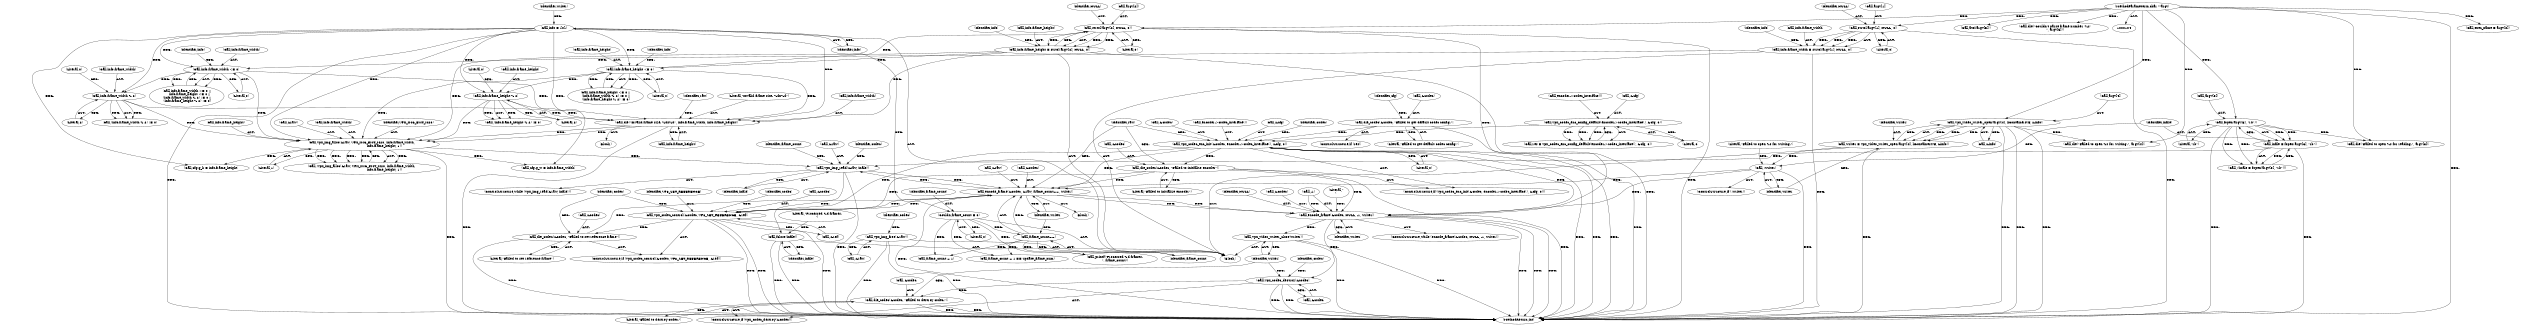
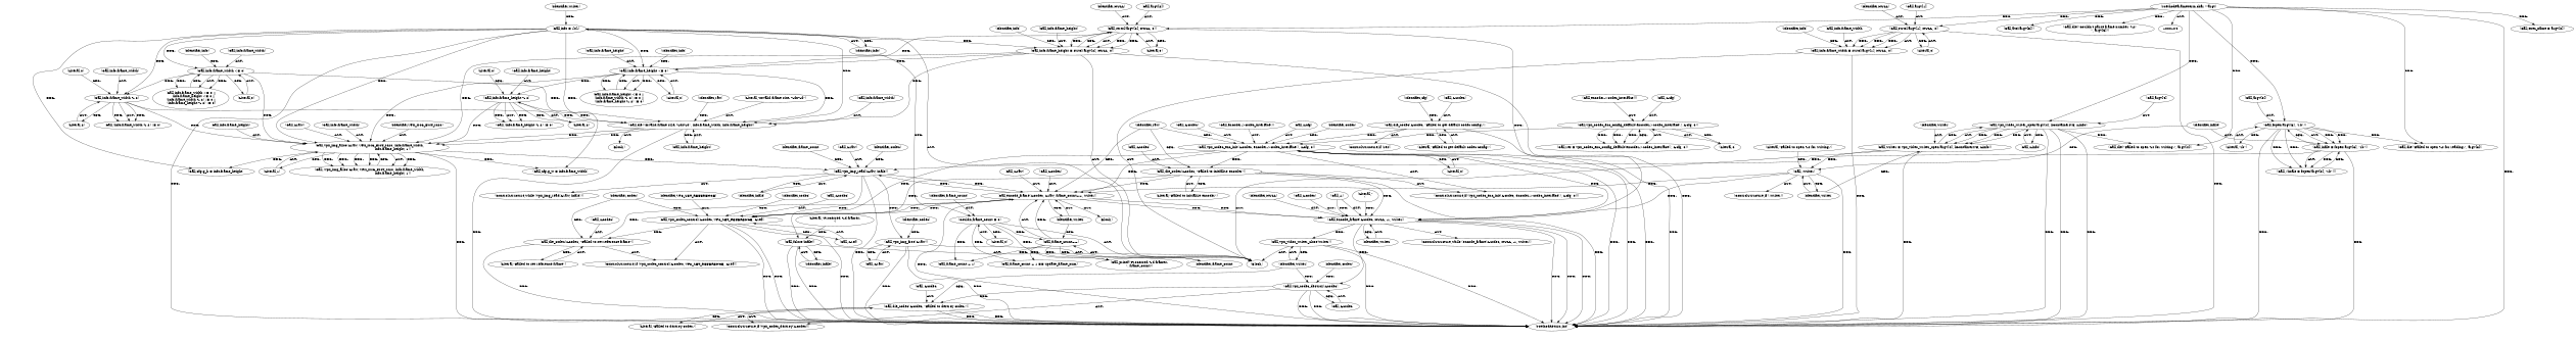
  digraph {
    n1 [label="(Call,vpx_img_read(&raw, infile))"]
    n2 [label="(Call,encode_frame(&codec, &raw, frame_count++, writer))"]
    n3 [label="(Call,fclose(infile))"]
    n4 [label="(Call,vpx_img_free(&raw))"]
    n5 [label="(MethodReturn,int)"]
    n6 [label="(ControlStructure,while (vpx_img_read(&raw, infile)))"]
    n7 [label="(Identifier,infile)"]
    n8 [label="(Call,vpx_codec_control(&codec, VP8_SET_REFERENCE, &ref))"]
    n9 [label="(Call,encode_frame(&codec, NULL, -1, writer))"]
    n10 [label="(Identifier,writer)"]
    n11 [label="(Block,)"]
    n12 [label="(Block,)"]
    n13 [label="(Identifier,infile)"]
    n14 [label="(Call,&raw)"]
    n15 [label="(Call,die_codec(&codec, \"Failed to set reference frame\"))"]
    n16 [label="(Call,&ref)"]
    n17 [label="(ControlStructure,if (vpx_codec_control(&codec, VP8_SET_REFERENCE, &ref)))"]
    n18 [label="(Call,vpx_codec_destroy(&codec))"]
    n19 [label="(Call,vpx_video_writer_close(writer))"]
    n20 [label="(Identifier,writer)"]
    n21 [label="(ControlStructure,while (encode_frame(&codec, NULL, -1, writer)))"]
    n22 [label="(Call,frame_count++)"]
    n23 [label="(Literal,\"Failed to set reference frame\")"]
    n24 [label="(Call,die_codec(&codec, \"Failed to initialize encoder\"))"]
    n25 [label="(Literal,\"Failed to initialize encoder\")"]
    n26 [label="(ControlStructure,if (vpx_codec_enc_init(&codec, encoder->codec_interface(), &cfg, 0)))"]
    n27 [label="(Call,vpx_codec_enc_init(&codec, encoder->codec_interface(), &cfg, 0))"]
    n28 [label="(Literal,0)"]
    n29 [label="(Call,die_codec(&codec, \"Failed to get default codec config.\"))"]
    n30 [label="(Literal,\"Failed to get default codec config.\")"]
    n31 [label="(ControlStructure,if (res))"]
    n32 [label="(Call,vpx_codec_enc_config_default(encoder->codec_interface(), &cfg, 0))"]
    n33 [label="(Literal,0)"]
    n34 [label="(Call,res = vpx_codec_enc_config_default(encoder->codec_interface(), &cfg, 0))"]
    n35 [label="(Call,vpx_img_alloc(&raw, VPX_IMG_FMT_I420, info.frame_width,\n                                             info.frame_height, 1))"]
    n36 [label="(Call,cfg.g_w = info.frame_width)"]
    n37 [label="(Call,cfg.g_h = info.frame_height)"]
    n38 [label="(Call,!vpx_img_alloc(&raw, VPX_IMG_FMT_I420, info.frame_width,\n                                             info.frame_height, 1))"]
    n39 [label="(Literal,1)"]
    n40 [label="(Call,info = {0})"]
    n41 [label="(Call,info.frame_width <= 0)"]
    n42 [label="(Call,die(\"Invalid frame size: %dx%d\", info.frame_width, info.frame_height))"]
    n43 [label="(Call,info.frame_width % 2)"]
    n44 [label="(Call,info.frame_height <= 0)"]
    n45 [label="(Call,info.frame_height % 2)"]
    n46 [label="(Identifier,info)"]
    n47 [label="(Call,info.frame_width <= 0 ||\n      info.frame_height <= 0 ||\n (info.frame_width % 2) != 0 ||\n (info.frame_height % 2) != 0)"]
    n48 [label="(Literal,0)"]
    n49 [label="(Block,)"]
    n50 [label="(Call,info.frame_height)"]
    n51 [label="(Literal,2)"]
    n52 [label="(Call,(info.frame_width % 2) != 0)"]
    n53 [label="(Call,strtol(argv[2], NULL, 0))"]
    n54 [label="(Literal,0)"]
    n55 [label="(Call,info.frame_height <= 0 ||\n (info.frame_width % 2) != 0 ||\n (info.frame_height % 2) != 0)"]
    n56 [label="(Call,(info.frame_height % 2) != 0)"]
    n57 [label="(Literal,2)"]
    n58 [label="(Couldn,frame_count = 0)"]
    n59 [label="(Call,info.frame_width = strtol(argv[1], NULL, 0))"]
    n60 [label="(Call,strtol(argv[1], NULL, 0))"]
    n61 [label="(Literal,0)"]
    n62 [label="(Call,info.frame_height = strtol(argv[2], NULL, 0))"]
    n63 [label="(Literal,0)"]
    n64 [label="(MethodParameterIn,char **argv)"]
    n65 [label="(Call,fopen(argv[3], \"rb\"))"]
    n66 [label="(Call,vpx_video_writer_open(argv[4], kContainerIVF, &info))"]
    n67 [label="(Call,exec_name = argv[0])"]
    n68 [label="(Call,die(\"Failed to open %s for writing.\", argv[4]))"]
    n69 [label="(Call,atoi(argv[5]))"]
    n70 [label="(Call,die(\"Failed to open %s for reading.\", argv[3]))"]
    n71 [label="(Call,die(\"Couldn't parse frame number '%s'\n\", argv[5]))"]
    1000104
    n73 [label="(Call,infile = fopen(argv[3], \"rb\"))"]
    n74 [label="(Call,!(infile = fopen(argv[3], \"rb\")))"]
    n75 [label="(Literal,\"rb\")"]
    n76 [label="(Call,writer = vpx_video_writer_open(argv[4], kContainerIVF, &info))"]
    n77 [label="(Call,&info)"]
    n78 [label="(Call,frame_count + 1 == update_frame_num)"]
    n79 [label="(Call,frame_count + 1)"]
    n80 [label="(Call,printf(\"Processed %d frames.\n\", frame_count))"]
    n81 [label="(Identifier,frame_count)"]
    n82 [label="(Literal,0)"]
    n83 [label="(Call,!writer)"]
    n84 [label="(ControlStructure,if (!writer))"]
    n85 [label="(Identifier,writer)"]
    n86 [label="(Call,die_codec(&codec, \"Failed to destroy codec.\"))"]
    n87 [label="(ControlStructure,if (vpx_codec_destroy(&codec)))"]
    n88 [label="(Call,&codec)"]
    n89 [label="(Identifier,writer)"]
    n90 [label="(Literal,\"Failed to destroy codec.\")"]
    n91 [label="(Call,&codec)"]
    n92 [label="(Call,info.frame_height)"]
    n93 [label="(Identifier,codec)"]
    n94 [label="(Identifier,info)"]
    n95 [label="(Literal,0)"]
    n96 [label="(Identifier,info)"]
    n97 [label="(Identifier,codec)"]
    n98 [label="(Call,&raw)"]
    n99 [label="(Call,&codec)"]
    n100 [label="(Call,info.frame_width)"]
    n101 [label="(Call,info.frame_width)"]
    n102 [label="(Call,argv[4])"]
    n103 [label="(Call,encoder->codec_interface())"]
    n104 [label="(Identifier,raw)"]
    n105 [label="(Identifier,frame_count)"]
    n106 [label="(Call,encoder->codec_interface())"]
    n107 [label="(Call,&cfg)"]
    n108 [label="(Call,info.frame_height)"]
    n109 [label="(Call,&raw)"]
    n110 [label="(Identifier,VP8_SET_REFERENCE)"]
    n111 [label="(Literal,0)"]
    n112 [label="(Identifier,writer)"]
    n113 [label="(Call,&cfg)"]
    n114 [label="(Call,&codec)"]
    n115 [label="(Literal,\"Failed to open %s for writing.\")"]
    n116 [label="(Identifier,codec)"]
    n117 [label="(Call,info.frame_width)"]
    n118 [label="(Identifier,NULL)"]
    n119 [label="(Call,&codec)"]
    n120 [label="(Identifier,info)"]
    n121 [label="(Identifier,raw)"]
    n122 [label="(Identifier,VPX_IMG_FMT_I420)"]
    n123 [label="(Call,&codec)"]
    n124 [label="(Identifier,frame_count)"]
    n125 [label="(Identifier,info)"]
    n126 [label="(Call,&raw)"]
    n127 [label="(Call,info.frame_height)"]
    n128 [label="(Literal,\"\n\")"]
    n129 [label="(Literal,\"Invalid frame size: %dx%d\")"]
    n130 [label="(Identifier,codec)"]
    n131 [label="(Call,&codec)"]
    n132 [label="(Call,info.frame_width)"]
    n133 [label="(Literal,\"Processed %d frames.\n\")"]
    n134 [label="(Identifier,codec)"]
    n135 [label="(Identifier,NULL)"]
    n136 [label="(Identifier,NULL)"]
    n137 [label="(Call,&codec)"]
    n138 [label="(Identifier,infile)"]
    n139 [label="(Call,argv[3])"]
    n140 [label="(Call,info.frame_width)"]
    n141 [label="(Call,argv[1])"]
    n142 [label="(Identifier,cfg)"]
    n143 [label="(Identifier,writer)"]
    n144 [label="(Call,info.frame_height)"]
    n145 [label="(Call,-1)"]
    n146 [label="(Call,argv[2])"]
    n147 [label="(Identifier,codec)"]
    n148 [label="(Call,&codec)"]
    n1 -> n2 [label="DDG: "]
    n1 -> n3 [label="DDG: "]
+   n1 -> n4 [label="DDG: "]
    n1 -> n5 [label="DDG: "]
    n1 -> n6 [label="AST: "]
    n1 -> n7 [label="CFG: "]
    n2 -> n1 [label="DDG: "]
    n2 -> n5 [label="DDG: "]
    n2 -> n8 [label="DDG: "]
    n2 -> n9 [label="DDG: "]
    n2 -> n9 [label="DDG: "]
    n2 -> n10 [label="CFG: "]
    n2 -> n11 [label="AST: "]
    n3 -> n5 [label="DDG: "]
    n3 -> n5 [label="DDG: "]
    n3 -> n12 [label="AST: "]
    n3 -> n13 [label="CFG: "]
    n4 -> n5 [label="DDG: "]
    n4 -> n5 [label="DDG: "]
    n4 -> n12 [label="AST: "]
    n4 -> n14 [label="CFG: "]
    n7 -> n1 [label="AST: "]
    n8 -> n2 [label="DDG: "]
    n8 -> n5 [label="DDG: "]
    n8 -> n5 [label="DDG: "]
    n8 -> n5 [label="DDG: "]
    n8 -> n15 [label="DDG: "]
    n8 -> n16 [label="CFG: "]
    n8 -> n17 [label="AST: "]
    n9 -> n5 [label="DDG: "]
    n9 -> n5 [label="DDG: "]
    n9 -> n5 [label="DDG: "]
    n9 -> n18 [label="DDG: "]
    n9 -> n19 [label="DDG: "]
    n9 -> n20 [label="CFG: "]
    n9 -> n21 [label="AST: "]
    n10 -> n2 [label="AST: "]
    n10 -> n22 [label="CFG: "]
    n13 -> n3 [label="AST: "]
    n14 -> n4 [label="AST: "]
    n15 -> n2 [label="DDG: "]
    n15 -> n5 [label="DDG: "]
    n15 -> n17 [label="AST: "]
    n15 -> n23 [label="CFG: "]
    n16 -> n8 [label="AST: "]
    n18 -> n5 [label="DDG: "]
    n18 -> n5 [label="DDG: "]
    n18 -> n86 [label="DDG: "]
    n18 -> n87 [label="AST: "]
    n18 -> n88 [label="CFG: "]
    n19 -> n5 [label="DDG: "]
    n19 -> n5 [label="DDG: "]
    n19 -> n12 [label="AST: "]
    n19 -> n89 [label="CFG: "]
    n20 -> n9 [label="AST: "]
    n22 -> n2 [label="AST: "]
    n22 -> n2 [label="DDG: "]
    n22 -> n78 [label="DDG: "]
    n22 -> n79 [label="DDG: "]
    n22 -> n80 [label="DDG: "]
    n22 -> n81 [label="CFG: "]
    n23 -> n15 [label="AST: "]
    n24 -> n2 [label="DDG: "]
    n24 -> n5 [label="DDG: "]
    n24 -> n8 [label="DDG: "]
    n24 -> n9 [label="DDG: "]
    n24 -> n25 [label="CFG: "]
    n24 -> n26 [label="AST: "]
    n25 -> n24 [label="AST: "]
    n27 -> n2 [label="DDG: "]
    n27 -> n5 [label="DDG: "]
    n27 -> n5 [label="DDG: "]
    n27 -> n5 [label="DDG: "]
    n27 -> n8 [label="DDG: "]
    n27 -> n9 [label="DDG: "]
    n27 -> n24 [label="DDG: "]
    n27 -> n26 [label="AST: "]
    n27 -> n28 [label="CFG: "]
    n28 -> n27 [label="AST: "]
    n29 -> n5 [label="DDG: "]
    n29 -> n27 [label="DDG: "]
    n29 -> n30 [label="CFG: "]
    n29 -> n31 [label="AST: "]
    n30 -> n29 [label="AST: "]
    n32 -> n27 [label="DDG: "]
    n32 -> n33 [label="CFG: "]
    n32 -> n34 [label="AST: "]
    n32 -> n34 [label="DDG: "]
    n32 -> n34 [label="DDG: "]
    n32 -> n34 [label="DDG: "]
    n33 -> n32 [label="AST: "]
    n34 -> n32 [label="CFG: "]
    n35 -> n1 [label="DDG: "]
    n35 -> n5 [label="DDG: "]
    n35 -> n36 [label="DDG: "]
    n35 -> n37 [label="DDG: "]
    n35 -> n38 [label="AST: "]
    n35 -> n38 [label="DDG: "]
    n35 -> n38 [label="DDG: "]
    n35 -> n38 [label="DDG: "]
    n35 -> n38 [label="DDG: "]
    n35 -> n38 [label="DDG: "]
    n35 -> n39 [label="CFG: "]
    n38 -> n35 [label="CFG: "]
    n39 -> n35 [label="AST: "]
    n40 -> n5 [label="DDG: "]
    n40 -> n12 [label="AST: "]
    n40 -> n35 [label="DDG: "]
    n40 -> n36 [label="DDG: "]
    n40 -> n37 [label="DDG: "]
    n40 -> n41 [label="DDG: "]
    n40 -> n42 [label="DDG: "]
    n40 -> n43 [label="DDG: "]
    n40 -> n44 [label="DDG: "]
-   n40 -> n45 [label="DDG: "]
+   n40 -> n62 [label="DDG: "]
    n40 -> n46 [label="CFG: "]
    n41 -> n35 [label="DDG: "]
    n41 -> n42 [label="DDG: "]
    n41 -> n43 [label="DDG: "]
    n41 -> n47 [label="AST: "]
    n41 -> n47 [label="DDG: "]
    n41 -> n47 [label="DDG: "]
    n41 -> n48 [label="CFG: "]
    n42 -> n5 [label="DDG: "]
    n42 -> n35 [label="DDG: "]
    n42 -> n35 [label="DDG: "]
    n42 -> n49 [label="AST: "]
    n42 -> n50 [label="CFG: "]
    n43 -> n35 [label="DDG: "]
    n43 -> n42 [label="DDG: "]
    n43 -> n51 [label="CFG: "]
    n43 -> n52 [label="AST: "]
    n43 -> n52 [label="DDG: "]
    n43 -> n52 [label="DDG: "]
    n44 -> n35 [label="DDG: "]
    n44 -> n42 [label="DDG: "]
    n44 -> n45 [label="DDG: "]
    n44 -> n53 [label="DDG: "]
    n44 -> n54 [label="CFG: "]
    n44 -> n55 [label="AST: "]
    n44 -> n55 [label="DDG: "]
    n44 -> n55 [label="DDG: "]
    n45 -> n35 [label="DDG: "]
    n45 -> n42 [label="DDG: "]
    n45 -> n56 [label="AST: "]
    n45 -> n56 [label="DDG: "]
    n45 -> n56 [label="DDG: "]
    n45 -> n57 [label="CFG: "]
    n46 -> n40 [label="AST: "]
    n46 -> n58 [label="CFG: "]
    n47 -> n41 [label="CFG: "]
    n48 -> n41 [label="AST: "]
    n50 -> n42 [label="AST: "]
    n51 -> n43 [label="AST: "]
-   n53 -> n5 [label="DDG: "]
    n53 -> n9 [label="DDG: "]
    n53 -> n62 [label="AST: "]
    n53 -> n62 [label="DDG: "]
    n53 -> n62 [label="DDG: "]
    n53 -> n62 [label="DDG: "]
    n53 -> n63 [label="CFG: "]
    n54 -> n44 [label="AST: "]
    n55 -> n44 [label="CFG: "]
    n57 -> n45 [label="AST: "]
    n58 -> n12 [label="AST: "]
    n58 -> n22 [label="DDG: "]
    n58 -> n78 [label="DDG: "]
    n58 -> n79 [label="DDG: "]
    n58 -> n80 [label="DDG: "]
    n58 -> n82 [label="CFG: "]
    n59 -> n5 [label="DDG: "]
    n59 -> n12 [label="AST: "]
-   n59 -> n41 [label="DDG: "]
    n60 -> n5 [label="DDG: "]
    n60 -> n59 [label="AST: "]
    n60 -> n59 [label="DDG: "]
    n60 -> n59 [label="DDG: "]
    n60 -> n59 [label="DDG: "]
    n60 -> n61 [label="CFG: "]
    n61 -> n60 [label="AST: "]
    n62 -> n5 [label="DDG: "]
    n62 -> n12 [label="AST: "]
    n62 -> n35 [label="DDG: "]
    n62 -> n42 [label="DDG: "]
    n62 -> n44 [label="DDG: "]
    n62 -> n53 [label="CFG: "]
    n63 -> n53 [label="AST: "]
    n64 -> n5 [label="DDG: "]
    n64 -> n53 [label="DDG: "]
    n64 -> n60 [label="DDG: "]
    n64 -> n65 [label="DDG: "]
    n64 -> n66 [label="DDG: "]
    n64 -> n67 [label="DDG: "]
    n64 -> n68 [label="DDG: "]
    n64 -> n69 [label="DDG: "]
    n64 -> n70 [label="DDG: "]
    n64 -> n71 [label="DDG: "]
    n64 -> 1000104 [label="AST: "]
    n65 -> n5 [label="DDG: "]
    n65 -> n70 [label="DDG: "]
    n65 -> n73 [label="AST: "]
    n65 -> n73 [label="DDG: "]
    n65 -> n73 [label="DDG: "]
    n65 -> n74 [label="DDG: "]
    n65 -> n74 [label="DDG: "]
    n65 -> n75 [label="CFG: "]
    n66 -> n5 [label="DDG: "]
    n66 -> n5 [label="DDG: "]
    n66 -> n5 [label="DDG: "]
    n66 -> n68 [label="DDG: "]
    n66 -> n76 [label="AST: "]
    n66 -> n76 [label="DDG: "]
    n66 -> n76 [label="DDG: "]
    n66 -> n76 [label="DDG: "]
    n66 -> n77 [label="CFG: "]
    n73 -> n1 [label="DDG: "]
    n73 -> n5 [label="DDG: "]
    n73 -> n65 [label="CFG: "]
    n73 -> n74 [label="AST: "]
    n73 -> n74 [label="DDG: "]
    n74 -> n73 [label="CFG: "]
    n75 -> n65 [label="AST: "]
    n76 -> n5 [label="DDG: "]
    n76 -> n12 [label="AST: "]
    n76 -> n66 [label="CFG: "]
    n76 -> n83 [label="DDG: "]
    n77 -> n66 [label="AST: "]
    n81 -> n22 [label="AST: "]
    n82 -> n58 [label="AST: "]
    n83 -> n2 [label="DDG: "]
    n83 -> n5 [label="DDG: "]
    n83 -> n9 [label="DDG: "]
    n83 -> n84 [label="AST: "]
    n83 -> n85 [label="CFG: "]
    n85 -> n76 [label="CFG: "]
    n85 -> n83 [label="AST: "]
    n86 -> n5 [label="DDG: "]
    n86 -> n5 [label="DDG: "]
    n86 -> n87 [label="AST: "]
    n86 -> n90 [label="CFG: "]
    n88 -> n18 [label="AST: "]
    n89 -> n18 [label="CFG: "]
    n89 -> n19 [label="AST: "]
    n89 -> n86 [label="CFG: "]
    n90 -> n86 [label="AST: "]
    n91 -> n15 [label="AST: "]
    n92 -> n44 [label="AST: "]
    n93 -> n1 [label="CFG: "]
    n94 -> n59 [label="CFG: "]
    n95 -> n43 [label="CFG: "]
    n96 -> n41 [label="CFG: "]
    n97 -> n18 [label="CFG: "]
    n98 -> n35 [label="AST: "]
    n99 -> n8 [label="AST: "]
    n100 -> n35 [label="AST: "]
    n101 -> n42 [label="AST: "]
    n102 -> n66 [label="AST: "]
    n103 -> n32 [label="AST: "]
    n104 -> n2 [label="CFG: "]
    n104 -> n24 [label="CFG: "]
    n104 -> n27 [label="CFG: "]
    n105 -> n1 [label="CFG: "]
    n106 -> n27 [label="AST: "]
    n107 -> n32 [label="AST: "]
    n108 -> n45 [label="AST: "]
    n109 -> n2 [label="AST: "]
    n110 -> n8 [label="AST: "]
    n111 -> n45 [label="CFG: "]
    n112 -> n40 [label="CFG: "]
    n113 -> n27 [label="AST: "]
    n114 -> n24 [label="AST: "]
    n115 -> n83 [label="CFG: "]
    n116 -> n8 [label="CFG: "]
    n117 -> n41 [label="AST: "]
    n118 -> n53 [label="AST: "]
    n119 -> n86 [label="AST: "]
    n120 -> n62 [label="CFG: "]
    n121 -> n42 [label="CFG: "]
    n122 -> n35 [label="AST: "]
    n123 -> n9 [label="AST: "]
    n124 -> n58 [label="AST: "]
    n125 -> n44 [label="CFG: "]
    n126 -> n1 [label="AST: "]
    n127 -> n62 [label="AST: "]
    n128 -> n9 [label="CFG: "]
    n129 -> n42 [label="AST: "]
    n130 -> n27 [label="CFG: "]
    n131 -> n2 [label="AST: "]
    n132 -> n59 [label="AST: "]
    n133 -> n3 [label="CFG: "]
    n134 -> n4 [label="CFG: "]
    n135 -> n60 [label="AST: "]
    n136 -> n9 [label="AST: "]
    n137 -> n29 [label="AST: "]
    n138 -> n73 [label="AST: "]
    n138 -> n83 [label="CFG: "]
    n139 -> n65 [label="AST: "]
    n140 -> n43 [label="AST: "]
    n141 -> n60 [label="AST: "]
    n142 -> n29 [label="CFG: "]
    n143 -> n76 [label="AST: "]
    n144 -> n35 [label="AST: "]
    n145 -> n9 [label="AST: "]
    n145 -> n9 [label="DDG: "]
    n146 -> n53 [label="AST: "]
    n147 -> n8 [label="CFG: "]
    n147 -> n15 [label="CFG: "]
    n148 -> n27 [label="AST: "]
  }
